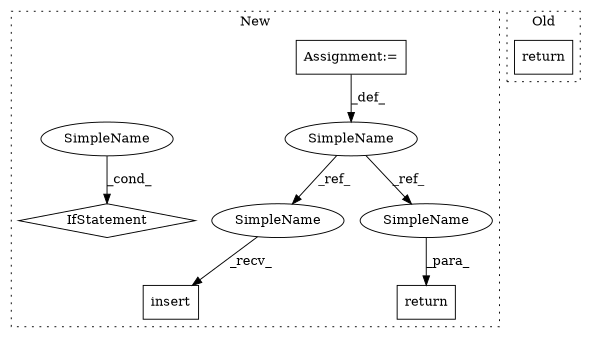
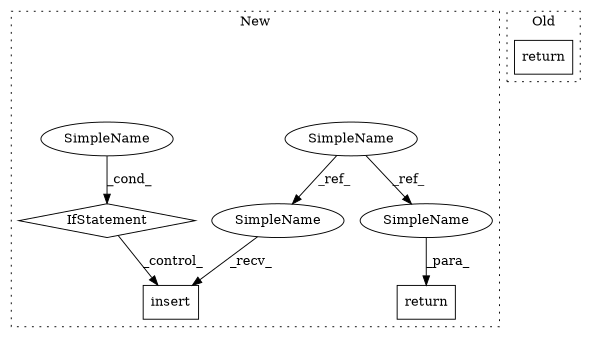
  digraph {
    node [a=42 l=4 shape=box]
    n1 [a=32 l="7,1" label=insert s="1558,1584"]
-   n2 [a=7 l=1 label="Assignment:=" s=848]
    n3 [a=41 l=7 label=return s=1605]
    n4 [label=SimpleName s=844 shape=ellipse]
    n5 [a=25 l="4,2" label=IfStatement s="1069,1092" shape=diamond]
    n6 [label=SimpleName shape=ellipse l=""]
    n7 [label=SimpleName s=1612 shape=ellipse]
    n8 [label=SimpleName s=1553 shape=ellipse]
    n9 [a=41 l=7 label=return s=710]
    subgraph cluster_1 {
      label=New
      style=dotted
      n1
-     n2
      n3
      n4
      n5
      n6
      n7
      n8
    }
    subgraph cluster_2 {
      label=Old
      style=dotted
      n9
    }
-   n2 -> n4 [label=_def_]
    n4 -> n7 [label=_ref_]
    n4 -> n8 [label=_ref_]
+   n5 -> n1 [label=_control_]
    n6 -> n5 [label=_cond_]
    n7 -> n3 [label=_para_]
    n8 -> n1 [label=_recv_]
  }
